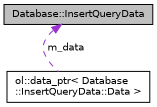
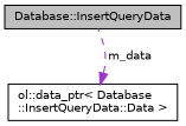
  digraph {
    node [color=black fontname=Helvetica fontsize=10 shape=record style=filled]
    n1 [fillcolor=grey75 fontcolor=black height=0.2 label="Database::InsertQueryData" width=0.4]
    n2 [fillcolor=white height=0.2 label="ol::data_ptr\< Database\l::InsertQueryData::Data \>" width=0.4]
-   n1 -> n2 [color=darkorchid3 dir=back fontname=Helvetica fontsize=10 label=" m_data" labelfontname=Helvetica labelfontsize=10 style=dashed]
+   n2 -> n1 [color=darkorchid3 dir=back fontname=Helvetica fontsize=10 label=" m_data" labelfontname=Helvetica labelfontsize=10 style=dashed]
  }
